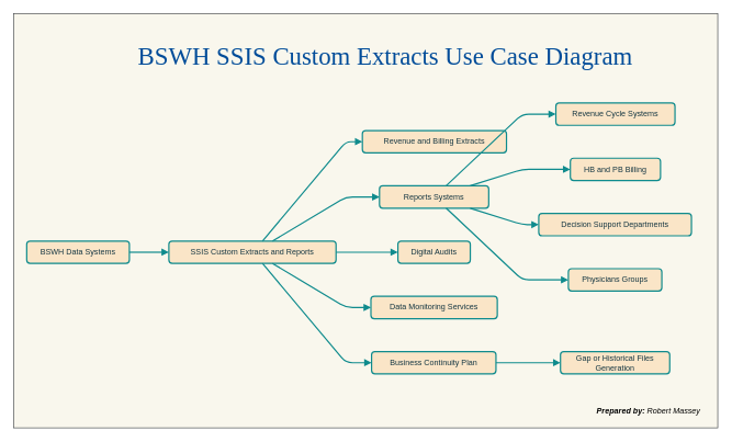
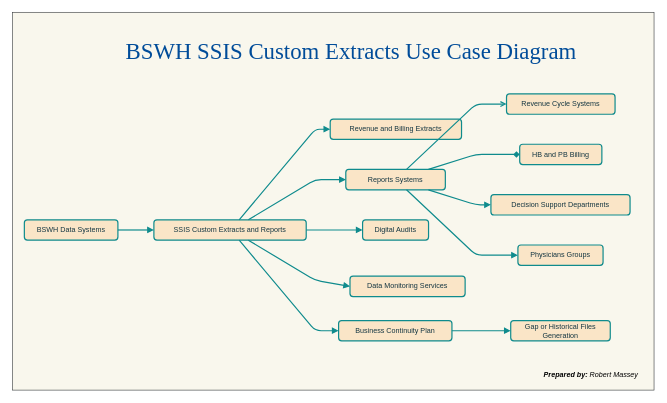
  <mxCell id="0" />
  <mxCell id="1" parent="0" />
  <mxCell id="2" value="" style="rounded=0;whiteSpace=wrap;html=1;fillColor=#f9f7ed;strokeColor=#36393d;" parent="1" vertex="1"><mxGeometry width="1070" height="630" as="geometry" x="20" y="20" /></mxCell>
  <mxCell id="3" value="BSWH Data Systems" style="whiteSpace=wrap;strokeWidth=2;rounded=1;strokeColor=#0F8B8D;align=center;verticalAlign=middle;fontFamily=Helvetica;fontSize=12;fontColor=#143642;labelBackgroundColor=none;fillColor=#FAE5C7;" parent="1" vertex="1"><mxGeometry x="40" y="366" width="156" height="34" as="geometry" /></mxCell>
  <mxCell id="4" value="SSIS Custom Extracts and Reports" style="whiteSpace=wrap;strokeWidth=2;rounded=1;strokeColor=#0F8B8D;align=center;verticalAlign=middle;fontFamily=Helvetica;fontSize=12;fontColor=#143642;labelBackgroundColor=none;fillColor=#FAE5C7;" parent="1" vertex="1"><mxGeometry x="256" y="366" width="254" height="34" as="geometry" /></mxCell>
  <mxCell id="5" value="Revenue and Billing Extracts" style="whiteSpace=wrap;strokeWidth=2;rounded=1;strokeColor=#0F8B8D;align=center;verticalAlign=middle;fontFamily=Helvetica;fontSize=12;fontColor=#143642;labelBackgroundColor=none;fillColor=#FAE5C7;" parent="1" vertex="1"><mxGeometry x="550" y="198" width="219" height="34" as="geometry" /></mxCell>
  <mxCell id="6" value="Reports Systems" style="whiteSpace=wrap;strokeWidth=2;rounded=1;strokeColor=#0F8B8D;align=center;verticalAlign=middle;fontFamily=Helvetica;fontSize=12;fontColor=#143642;labelBackgroundColor=none;fillColor=#FAE5C7;" parent="1" vertex="1"><mxGeometry x="576" y="282" width="166" height="34" as="geometry" /></mxCell>
  <mxCell id="7" value="Digital Audits" style="whiteSpace=wrap;strokeWidth=2;rounded=1;strokeColor=#0F8B8D;align=center;verticalAlign=middle;fontFamily=Helvetica;fontSize=12;fontColor=#143642;labelBackgroundColor=none;fillColor=#FAE5C7;" parent="1" vertex="1"><mxGeometry x="604" y="366" width="110" height="34" as="geometry" /></mxCell>
- <mxCell id="8" value="Data Monitoring Services" style="whiteSpace=wrap;strokeWidth=2;rounded=1;strokeColor=#0F8B8D;align=center;verticalAlign=middle;fontFamily=Helvetica;fontSize=12;fontColor=#143642;labelBackgroundColor=none;fillColor=#FAE5C7;" parent="1" vertex="1"><mxGeometry x="563" y="450" width="192" height="34" as="geometry" /></mxCell>
+ <mxCell id="8" value="Data Monitoring Services" style="whiteSpace=wrap;strokeWidth=2;rounded=1;strokeColor=#0F8B8D;align=center;verticalAlign=middle;fontFamily=Helvetica;fontSize=12;fontColor=#143642;labelBackgroundColor=none;fillColor=#FAE5C7;" parent="1" vertex="1"><mxGeometry x="583" y="460" width="192" height="34" as="geometry" /></mxCell>
  <mxCell id="9" value="Revenue Cycle Systems" style="whiteSpace=wrap;strokeWidth=2;rounded=1;strokeColor=#0F8B8D;align=center;verticalAlign=middle;fontFamily=Helvetica;fontSize=12;fontColor=#143642;labelBackgroundColor=none;fillColor=#FAE5C7;" parent="1" vertex="1"><mxGeometry x="844" y="156" width="181" height="34" as="geometry" /></mxCell>
  <mxCell id="10" value="HB and PB Billing" style="whiteSpace=wrap;strokeWidth=2;rounded=1;strokeColor=#0F8B8D;align=center;verticalAlign=middle;fontFamily=Helvetica;fontSize=12;fontColor=#143642;labelBackgroundColor=none;fillColor=#FAE5C7;" parent="1" vertex="1"><mxGeometry x="866" y="240" width="137" height="34" as="geometry" /></mxCell>
  <mxCell id="11" value="Decision Support Departments" style="whiteSpace=wrap;strokeWidth=2;rounded=1;strokeColor=#0F8B8D;align=center;verticalAlign=middle;fontFamily=Helvetica;fontSize=12;fontColor=#143642;labelBackgroundColor=none;fillColor=#FAE5C7;" parent="1" vertex="1"><mxGeometry x="818" y="324" width="232" height="34" as="geometry" /></mxCell>
  <mxCell id="12" value="Physicians Groups" style="whiteSpace=wrap;strokeWidth=2;rounded=1;strokeColor=#0F8B8D;align=center;verticalAlign=middle;fontFamily=Helvetica;fontSize=12;fontColor=#143642;labelBackgroundColor=none;fillColor=#FAE5C7;" parent="1" vertex="1"><mxGeometry x="863" y="408" width="142" height="34" as="geometry" /></mxCell>
  <mxCell id="13" value="Business Continuity Plan" style="whiteSpace=wrap;strokeWidth=2;rounded=1;strokeColor=#0F8B8D;align=center;verticalAlign=middle;fontFamily=Helvetica;fontSize=12;fontColor=#143642;labelBackgroundColor=none;fillColor=#FAE5C7;" parent="1" vertex="1"><mxGeometry x="564" y="534" width="189" height="34" as="geometry" /></mxCell>
  <mxCell id="14" value="Gap or Historical Files Generation" style="whiteSpace=wrap;strokeWidth=2;rounded=1;strokeColor=#0F8B8D;align=center;verticalAlign=middle;fontFamily=Helvetica;fontSize=12;fontColor=#143642;labelBackgroundColor=none;fillColor=#FAE5C7;" parent="1" vertex="1"><mxGeometry x="851" y="534" width="166" height="34" as="geometry" /></mxCell>
  <mxCell id="15" value="" style="startArrow=none;endArrow=block;exitX=1;exitY=0.5;entryX=0;entryY=0.5;rounded=1;strokeColor=#0F8B8D;strokeWidth=2;align=center;verticalAlign=middle;fontFamily=Helvetica;fontSize=12;fontColor=#143642;labelBackgroundColor=none;fillColor=#FAE5C7;" parent="1" source="3" target="4" edge="1"><mxGeometry relative="1" as="geometry"><Array as="points" /></mxGeometry></mxCell>
  <mxCell id="16" value="" style="startArrow=none;endArrow=block;exitX=0.56;exitY=0;entryX=0;entryY=0.5;rounded=1;strokeColor=#0F8B8D;strokeWidth=2;align=center;verticalAlign=middle;fontFamily=Helvetica;fontSize=12;fontColor=#143642;labelBackgroundColor=none;fillColor=#FAE5C7;" parent="1" source="4" target="5" edge="1"><mxGeometry relative="1" as="geometry"><Array as="points"><mxPoint x="525" y="215" /></Array></mxGeometry></mxCell>
  <mxCell id="17" value="" style="startArrow=none;endArrow=block;exitX=0.62;exitY=0;entryX=0;entryY=0.5;rounded=1;strokeColor=#0F8B8D;strokeWidth=2;align=center;verticalAlign=middle;fontFamily=Helvetica;fontSize=12;fontColor=#143642;labelBackgroundColor=none;fillColor=#FAE5C7;" parent="1" source="4" target="6" edge="1"><mxGeometry relative="1" as="geometry"><Array as="points"><mxPoint x="525" y="299" /></Array></mxGeometry></mxCell>
  <mxCell id="18" value="" style="startArrow=none;endArrow=block;exitX=1;exitY=0.5;entryX=0;entryY=0.5;rounded=1;strokeColor=#0F8B8D;strokeWidth=2;align=center;verticalAlign=middle;fontFamily=Helvetica;fontSize=12;fontColor=#143642;labelBackgroundColor=none;fillColor=#FAE5C7;" parent="1" source="4" target="7" edge="1"><mxGeometry relative="1" as="geometry"><Array as="points" /></mxGeometry></mxCell>
  <mxCell id="19" value="" style="startArrow=none;endArrow=block;exitX=0.62;exitY=1;entryX=0;entryY=0.5;rounded=1;strokeColor=#0F8B8D;strokeWidth=2;align=center;verticalAlign=middle;fontFamily=Helvetica;fontSize=12;fontColor=#143642;labelBackgroundColor=none;fillColor=#FAE5C7;" parent="1" source="4" target="8" edge="1"><mxGeometry relative="1" as="geometry"><Array as="points"><mxPoint x="525" y="467" /></Array></mxGeometry></mxCell>
- <mxCell id="20" value="" style="startArrow=none;endArrow=block;exitX=0.61;exitY=0;entryX=0;entryY=0.5;rounded=1;strokeColor=#0F8B8D;strokeWidth=2;align=center;verticalAlign=middle;fontFamily=Helvetica;fontSize=12;fontColor=#143642;labelBackgroundColor=none;fillColor=#FAE5C7;" parent="1" source="6" target="9" edge="1"><mxGeometry relative="1" as="geometry"><Array as="points"><mxPoint x="793" y="173" /></Array></mxGeometry></mxCell>
- <mxCell id="21" value="" style="startArrow=none;endArrow=block;exitX=0.83;exitY=0;entryX=0;entryY=0.5;rounded=1;strokeColor=#0F8B8D;strokeWidth=2;align=center;verticalAlign=middle;fontFamily=Helvetica;fontSize=12;fontColor=#143642;labelBackgroundColor=none;fillColor=#FAE5C7;" parent="1" source="6" target="10" edge="1"><mxGeometry relative="1" as="geometry"><Array as="points"><mxPoint x="793" y="257" /></Array></mxGeometry></mxCell>
+ <mxCell id="20" value="" style="startArrow=none;endArrow=open;exitX=0.61;exitY=0;entryX=0;entryY=0.5;rounded=1;strokeColor=#0F8B8D;strokeWidth=2;align=center;verticalAlign=middle;fontFamily=Helvetica;fontSize=12;fontColor=#143642;labelBackgroundColor=none;fillColor=#FAE5C7;" parent="1" source="6" target="9" edge="1"><mxGeometry relative="1" as="geometry"><Array as="points"><mxPoint x="793" y="173" /></Array></mxGeometry></mxCell>
+ <mxCell id="21" value="" style="startArrow=none;endArrow=diamond;exitX=0.83;exitY=0;entryX=0;entryY=0.5;rounded=1;strokeColor=#0F8B8D;strokeWidth=2;align=center;verticalAlign=middle;fontFamily=Helvetica;fontSize=12;fontColor=#143642;labelBackgroundColor=none;fillColor=#FAE5C7;" parent="1" source="6" target="10" edge="1"><mxGeometry relative="1" as="geometry"><Array as="points"><mxPoint x="793" y="257" /></Array></mxGeometry></mxCell>
  <mxCell id="22" value="" style="startArrow=none;endArrow=block;exitX=0.83;exitY=1;entryX=0;entryY=0.5;rounded=1;strokeColor=#0F8B8D;strokeWidth=2;align=center;verticalAlign=middle;fontFamily=Helvetica;fontSize=12;fontColor=#143642;labelBackgroundColor=none;fillColor=#FAE5C7;" parent="1" source="6" target="11" edge="1"><mxGeometry relative="1" as="geometry"><Array as="points"><mxPoint x="793" y="341" /></Array></mxGeometry></mxCell>
  <mxCell id="23" value="" style="startArrow=none;endArrow=block;exitX=0.61;exitY=1;entryX=0;entryY=0.5;rounded=1;strokeColor=#0F8B8D;strokeWidth=2;align=center;verticalAlign=middle;fontFamily=Helvetica;fontSize=12;fontColor=#143642;labelBackgroundColor=none;fillColor=#FAE5C7;" parent="1" source="6" target="12" edge="1"><mxGeometry relative="1" as="geometry"><Array as="points"><mxPoint x="793" y="425" /></Array></mxGeometry></mxCell>
  <mxCell id="24" value="" style="startArrow=none;endArrow=block;exitX=0.56;exitY=1;entryX=0;entryY=0.5;rounded=1;strokeColor=#0F8B8D;strokeWidth=2;align=center;verticalAlign=middle;fontFamily=Helvetica;fontSize=12;fontColor=#143642;labelBackgroundColor=none;fillColor=#FAE5C7;" parent="1" source="4" target="13" edge="1"><mxGeometry relative="1" as="geometry"><Array as="points"><mxPoint x="525" y="551" /></Array></mxGeometry></mxCell>
  <mxCell id="25" value="" style="startArrow=none;endArrow=block;exitX=1;exitY=0.5;entryX=0;entryY=0.5;rounded=1;strokeColor=#0F8B8D;strokeWidth=2;align=center;verticalAlign=middle;fontFamily=Helvetica;fontSize=12;fontColor=#143642;labelBackgroundColor=none;fillColor=#FAE5C7;" parent="1" source="13" target="14" edge="1"><mxGeometry relative="1" as="geometry"><Array as="points" /></mxGeometry></mxCell>
  <mxCell id="26" value="BSWH SSIS Custom Extracts Use Case Diagram" style="text;html=1;align=center;verticalAlign=middle;whiteSpace=wrap;rounded=0;fontFamily=Georgia;fontSize=38;fontColor=#004C99;labelBackgroundColor=none;" parent="1" vertex="1"><mxGeometry x="165" y="70" width="840" height="30" as="geometry" /></mxCell>
  <mxCell id="27" value="&lt;b&gt;Prepared by:&lt;/b&gt; Robert Massey" style="text;html=1;align=center;verticalAlign=middle;whiteSpace=wrap;rounded=0;fontStyle=2" parent="1" vertex="1"><mxGeometry x="900" y="610" width="170" height="30" as="geometry" /></mxCell>
